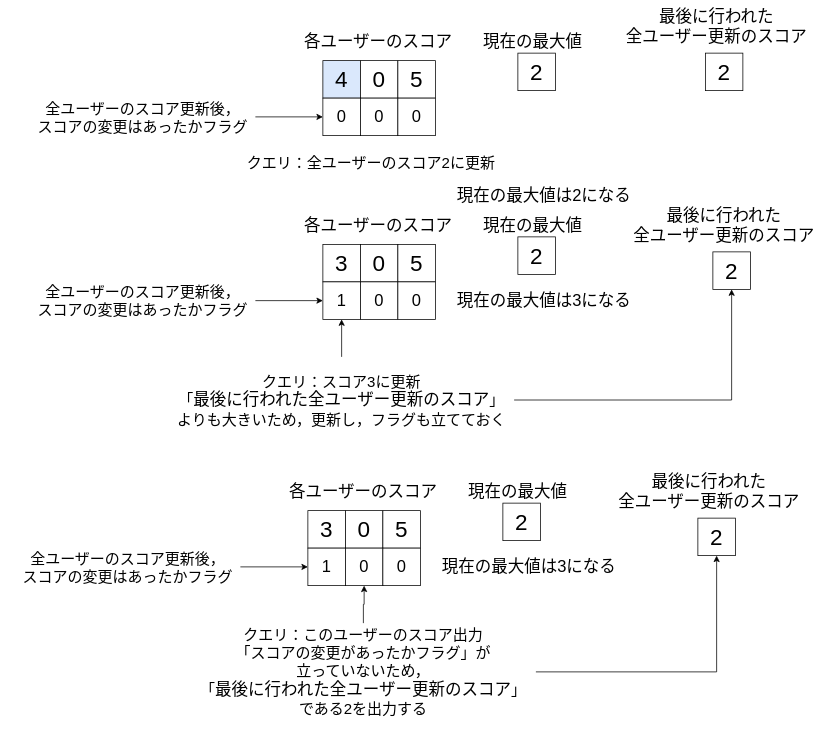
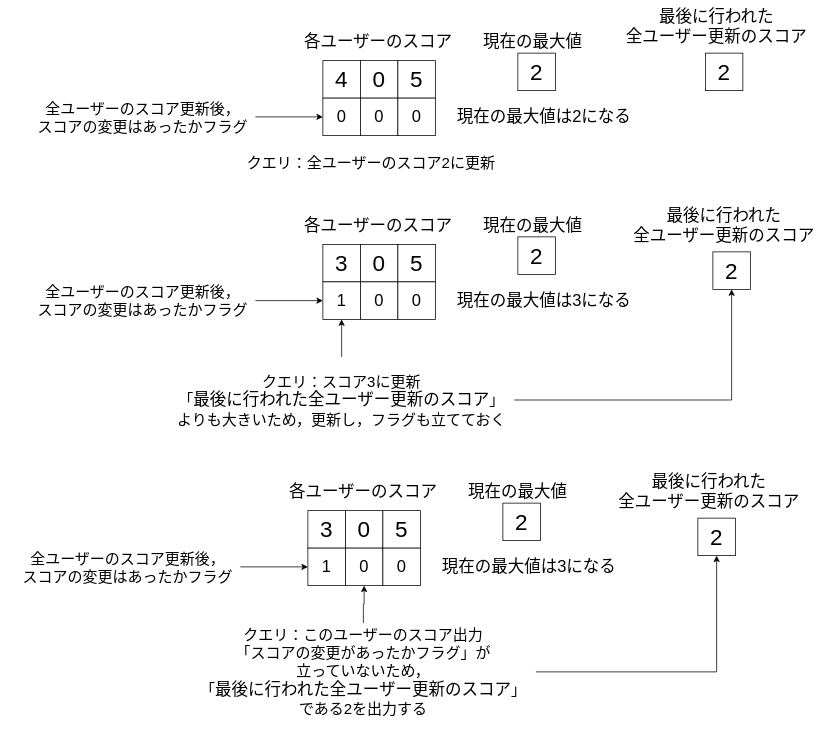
  <mxCell id="0" />
  <mxCell id="1" parent="0" />
- <mxCell id="2" value="&lt;font style=&quot;font-size: 30px&quot;&gt;4&lt;/font&gt;" style="whiteSpace=wrap;html=1;aspect=fixed;fillColor=#dae8fc;" vertex="1" parent="1"><mxGeometry x="430" y="80" width="50" height="50" as="geometry" /></mxCell>
+ <mxCell id="2" value="&lt;font style=&quot;font-size: 30px&quot;&gt;4&lt;/font&gt;" style="whiteSpace=wrap;html=1;aspect=fixed;" vertex="1" parent="1"><mxGeometry x="430" y="80" width="50" height="50" as="geometry" /></mxCell>
  <mxCell id="3" value="&lt;font style=&quot;font-size: 30px&quot;&gt;0&lt;/font&gt;" style="whiteSpace=wrap;html=1;aspect=fixed;" vertex="1" parent="1"><mxGeometry x="480" y="80" width="50" height="50" as="geometry" /></mxCell>
  <mxCell id="4" value="&lt;font style=&quot;font-size: 30px&quot;&gt;5&lt;/font&gt;" style="whiteSpace=wrap;html=1;aspect=fixed;" vertex="1" parent="1"><mxGeometry x="530" y="80" width="50" height="50" as="geometry" /></mxCell>
  <mxCell id="5" value="&lt;font style=&quot;font-size: 30px&quot;&gt;2&lt;/font&gt;" style="whiteSpace=wrap;html=1;aspect=fixed;" vertex="1" parent="1"><mxGeometry x="690" y="70" width="50" height="50" as="geometry" /></mxCell>
  <mxCell id="6" value="&lt;font style=&quot;font-size: 22px&quot;&gt;現在の最大値&lt;/font&gt;" style="text;html=1;strokeColor=none;fillColor=none;align=center;verticalAlign=middle;whiteSpace=wrap;rounded=0;" vertex="1" parent="1"><mxGeometry x="640" y="40" width="140" height="30" as="geometry" /></mxCell>
  <mxCell id="7" value="&lt;font style=&quot;font-size: 22px&quot;&gt;各ユーザーのスコア&lt;/font&gt;" style="text;html=1;strokeColor=none;fillColor=none;align=center;verticalAlign=middle;whiteSpace=wrap;rounded=0;" vertex="1" parent="1"><mxGeometry x="374" y="40" width="260" height="30" as="geometry" /></mxCell>
- <mxCell id="8" value="&lt;font style=&quot;font-size: 22px&quot;&gt;現在の最大値は2になる&lt;/font&gt;" style="text;html=1;strokeColor=none;fillColor=none;align=center;verticalAlign=middle;whiteSpace=wrap;rounded=0;" vertex="1" parent="1"><mxGeometry x="600" y="245" width="250" height="30" as="geometry" /></mxCell>
+ <mxCell id="8" value="&lt;font style=&quot;font-size: 22px&quot;&gt;現在の最大値は2になる&lt;/font&gt;" style="text;html=1;strokeColor=none;fillColor=none;align=center;verticalAlign=middle;whiteSpace=wrap;rounded=0;" vertex="1" parent="1"><mxGeometry x="600" y="140" width="250" height="30" as="geometry" /></mxCell>
  <mxCell id="9" value="&lt;font style=&quot;font-size: 20px&quot;&gt;クエリ：全ユーザーのスコア2に更新&lt;/font&gt;" style="text;html=1;strokeColor=none;fillColor=none;align=center;verticalAlign=middle;whiteSpace=wrap;rounded=0;" vertex="1" parent="1"><mxGeometry x="326.5" y="200" width="335" height="30" as="geometry" /></mxCell>
  <mxCell id="10" value="&lt;font style=&quot;font-size: 22px&quot;&gt;0&lt;/font&gt;" style="rounded=0;whiteSpace=wrap;html=1;" vertex="1" parent="1"><mxGeometry x="430" y="130" width="50" height="50" as="geometry" /></mxCell>
  <mxCell id="11" value="&lt;font style=&quot;font-size: 22px&quot;&gt;0&lt;/font&gt;" style="rounded=0;whiteSpace=wrap;html=1;" vertex="1" parent="1"><mxGeometry x="480" y="130" width="50" height="50" as="geometry" /></mxCell>
  <mxCell id="12" value="&lt;font style=&quot;font-size: 22px&quot;&gt;0&lt;/font&gt;" style="rounded=0;whiteSpace=wrap;html=1;" vertex="1" parent="1"><mxGeometry x="530" y="130" width="50" height="50" as="geometry" /></mxCell>
  <mxCell id="13" style="edgeStyle=orthogonalEdgeStyle;rounded=0;orthogonalLoop=1;jettySize=auto;html=1;entryX=0;entryY=0.5;entryDx=0;entryDy=0;" edge="1" parent="1" source="14" target="10"><mxGeometry relative="1" as="geometry" /></mxCell>
  <mxCell id="14" value="&lt;font style=&quot;font-size: 20px&quot;&gt;全ユーザーのスコア更新後，&lt;br&gt;スコアの変更はあったかフラグ&lt;/font&gt;" style="text;html=1;strokeColor=none;fillColor=none;align=center;verticalAlign=middle;whiteSpace=wrap;rounded=0;" vertex="1" parent="1"><mxGeometry x="40" y="140" width="300" height="30" as="geometry" /></mxCell>
  <mxCell id="15" value="&lt;font style=&quot;font-size: 30px&quot;&gt;3&lt;/font&gt;" style="whiteSpace=wrap;html=1;aspect=fixed;" vertex="1" parent="1"><mxGeometry x="430" y="325" width="50" height="50" as="geometry" /></mxCell>
  <mxCell id="16" value="&lt;font style=&quot;font-size: 30px&quot;&gt;0&lt;/font&gt;" style="whiteSpace=wrap;html=1;aspect=fixed;" vertex="1" parent="1"><mxGeometry x="480" y="325" width="50" height="50" as="geometry" /></mxCell>
  <mxCell id="17" value="&lt;font style=&quot;font-size: 30px&quot;&gt;5&lt;/font&gt;" style="whiteSpace=wrap;html=1;aspect=fixed;" vertex="1" parent="1"><mxGeometry x="530" y="325" width="50" height="50" as="geometry" /></mxCell>
  <mxCell id="18" value="&lt;font style=&quot;font-size: 30px&quot;&gt;2&lt;/font&gt;" style="whiteSpace=wrap;html=1;aspect=fixed;" vertex="1" parent="1"><mxGeometry x="690" y="315" width="50" height="50" as="geometry" /></mxCell>
  <mxCell id="19" value="&lt;font style=&quot;font-size: 22px&quot;&gt;現在の最大値&lt;/font&gt;" style="text;html=1;strokeColor=none;fillColor=none;align=center;verticalAlign=middle;whiteSpace=wrap;rounded=0;" vertex="1" parent="1"><mxGeometry x="640" y="285" width="140" height="30" as="geometry" /></mxCell>
  <mxCell id="20" value="&lt;font style=&quot;font-size: 22px&quot;&gt;各ユーザーのスコア&lt;/font&gt;" style="text;html=1;strokeColor=none;fillColor=none;align=center;verticalAlign=middle;whiteSpace=wrap;rounded=0;" vertex="1" parent="1"><mxGeometry x="374" y="285" width="260" height="30" as="geometry" /></mxCell>
  <mxCell id="21" value="&lt;font style=&quot;font-size: 22px&quot;&gt;現在の最大値は3になる&lt;/font&gt;" style="text;html=1;strokeColor=none;fillColor=none;align=center;verticalAlign=middle;whiteSpace=wrap;rounded=0;" vertex="1" parent="1"><mxGeometry x="600" y="385" width="250" height="30" as="geometry" /></mxCell>
  <mxCell id="22" style="edgeStyle=orthogonalEdgeStyle;rounded=0;orthogonalLoop=1;jettySize=auto;html=1;entryX=0.5;entryY=1;entryDx=0;entryDy=0;" edge="1" parent="1" source="24" target="25"><mxGeometry relative="1" as="geometry" /></mxCell>
  <mxCell id="23" style="edgeStyle=orthogonalEdgeStyle;rounded=0;orthogonalLoop=1;jettySize=auto;html=1;entryX=0.5;entryY=1;entryDx=0;entryDy=0;" edge="1" parent="1" source="24" target="32"><mxGeometry relative="1" as="geometry"><mxPoint x="670" y="490" as="targetPoint" /></mxGeometry></mxCell>
  <mxCell id="24" value="&lt;font style=&quot;font-size: 20px&quot;&gt;クエリ：スコア3に更新&lt;br&gt;「&lt;span style=&quot;font-size: 22px&quot;&gt;最後に行われた&lt;/span&gt;&lt;span style=&quot;font-size: 22px&quot;&gt;全ユーザー更新のスコア&lt;/span&gt;」&lt;br&gt;よりも大きいため，更新し，フラグも立てておく&lt;br&gt;&lt;/font&gt;" style="text;html=1;strokeColor=none;fillColor=none;align=center;verticalAlign=middle;whiteSpace=wrap;rounded=0;" vertex="1" parent="1"><mxGeometry x="225" y="475" width="460" height="115" as="geometry" /></mxCell>
  <mxCell id="25" value="&lt;font style=&quot;font-size: 22px&quot;&gt;1&lt;/font&gt;" style="rounded=0;whiteSpace=wrap;html=1;" vertex="1" parent="1"><mxGeometry x="430" y="375" width="50" height="50" as="geometry" /></mxCell>
  <mxCell id="26" value="&lt;font style=&quot;font-size: 22px&quot;&gt;0&lt;/font&gt;" style="rounded=0;whiteSpace=wrap;html=1;" vertex="1" parent="1"><mxGeometry x="480" y="375" width="50" height="50" as="geometry" /></mxCell>
  <mxCell id="27" value="&lt;font style=&quot;font-size: 22px&quot;&gt;0&lt;/font&gt;" style="rounded=0;whiteSpace=wrap;html=1;" vertex="1" parent="1"><mxGeometry x="530" y="375" width="50" height="50" as="geometry" /></mxCell>
  <mxCell id="28" style="edgeStyle=orthogonalEdgeStyle;rounded=0;orthogonalLoop=1;jettySize=auto;html=1;entryX=0;entryY=0.5;entryDx=0;entryDy=0;" edge="1" parent="1" source="29" target="25"><mxGeometry relative="1" as="geometry" /></mxCell>
  <mxCell id="29" value="&lt;font style=&quot;font-size: 20px&quot;&gt;全ユーザーのスコア更新後，&lt;br&gt;スコアの変更はあったかフラグ&lt;/font&gt;" style="text;html=1;strokeColor=none;fillColor=none;align=center;verticalAlign=middle;whiteSpace=wrap;rounded=0;" vertex="1" parent="1"><mxGeometry x="40" y="385" width="300" height="30" as="geometry" /></mxCell>
  <mxCell id="30" value="&lt;font style=&quot;font-size: 30px&quot;&gt;2&lt;/font&gt;" style="whiteSpace=wrap;html=1;aspect=fixed;" vertex="1" parent="1"><mxGeometry x="940" y="70" width="50" height="50" as="geometry" /></mxCell>
  <mxCell id="31" value="&lt;font style=&quot;font-size: 22px&quot;&gt;最後に行われた&lt;br&gt;全ユーザー更新のスコア&lt;/font&gt;" style="text;html=1;strokeColor=none;fillColor=none;align=center;verticalAlign=middle;whiteSpace=wrap;rounded=0;" vertex="1" parent="1"><mxGeometry x="830" y="20" width="250" height="30" as="geometry" /></mxCell>
  <mxCell id="32" value="&lt;font style=&quot;font-size: 30px&quot;&gt;2&lt;/font&gt;" style="whiteSpace=wrap;html=1;aspect=fixed;" vertex="1" parent="1"><mxGeometry x="950" y="335" width="50" height="50" as="geometry" /></mxCell>
  <mxCell id="33" value="&lt;font style=&quot;font-size: 22px&quot;&gt;最後に行われた&lt;br&gt;全ユーザー更新のスコア&lt;/font&gt;" style="text;html=1;strokeColor=none;fillColor=none;align=center;verticalAlign=middle;whiteSpace=wrap;rounded=0;" vertex="1" parent="1"><mxGeometry x="840" y="285" width="250" height="30" as="geometry" /></mxCell>
  <mxCell id="34" value="&lt;font style=&quot;font-size: 30px&quot;&gt;3&lt;/font&gt;" style="whiteSpace=wrap;html=1;aspect=fixed;" vertex="1" parent="1"><mxGeometry x="410" y="680" width="50" height="50" as="geometry" /></mxCell>
  <mxCell id="35" value="&lt;font style=&quot;font-size: 30px&quot;&gt;0&lt;/font&gt;" style="whiteSpace=wrap;html=1;aspect=fixed;" vertex="1" parent="1"><mxGeometry x="460" y="680" width="50" height="50" as="geometry" /></mxCell>
  <mxCell id="36" value="&lt;font style=&quot;font-size: 30px&quot;&gt;5&lt;/font&gt;" style="whiteSpace=wrap;html=1;aspect=fixed;" vertex="1" parent="1"><mxGeometry x="510" y="680" width="50" height="50" as="geometry" /></mxCell>
  <mxCell id="37" value="&lt;font style=&quot;font-size: 30px&quot;&gt;2&lt;/font&gt;" style="whiteSpace=wrap;html=1;aspect=fixed;" vertex="1" parent="1"><mxGeometry x="670" y="670" width="50" height="50" as="geometry" /></mxCell>
  <mxCell id="38" value="&lt;font style=&quot;font-size: 22px&quot;&gt;現在の最大値&lt;/font&gt;" style="text;html=1;strokeColor=none;fillColor=none;align=center;verticalAlign=middle;whiteSpace=wrap;rounded=0;" vertex="1" parent="1"><mxGeometry x="620" y="640" width="140" height="30" as="geometry" /></mxCell>
  <mxCell id="39" value="&lt;font style=&quot;font-size: 22px&quot;&gt;各ユーザーのスコア&lt;/font&gt;" style="text;html=1;strokeColor=none;fillColor=none;align=center;verticalAlign=middle;whiteSpace=wrap;rounded=0;" vertex="1" parent="1"><mxGeometry x="354" y="640" width="260" height="30" as="geometry" /></mxCell>
  <mxCell id="40" value="&lt;font style=&quot;font-size: 22px&quot;&gt;現在の最大値は3になる&lt;/font&gt;" style="text;html=1;strokeColor=none;fillColor=none;align=center;verticalAlign=middle;whiteSpace=wrap;rounded=0;" vertex="1" parent="1"><mxGeometry x="580" y="740" width="250" height="30" as="geometry" /></mxCell>
  <mxCell id="41" style="edgeStyle=orthogonalEdgeStyle;rounded=0;orthogonalLoop=1;jettySize=auto;html=1;entryX=0.5;entryY=1;entryDx=0;entryDy=0;" edge="1" parent="1" source="43" target="45"><mxGeometry relative="1" as="geometry" /></mxCell>
  <mxCell id="42" style="edgeStyle=orthogonalEdgeStyle;rounded=0;orthogonalLoop=1;jettySize=auto;html=1;entryX=0.5;entryY=1;entryDx=0;entryDy=0;" edge="1" parent="1" source="43" target="49"><mxGeometry relative="1" as="geometry"><mxPoint x="650" y="845" as="targetPoint" /></mxGeometry></mxCell>
  <mxCell id="43" value="&lt;font style=&quot;font-size: 20px&quot;&gt;クエリ：このユーザーのスコア出力&lt;br&gt;「スコアの変更があったかフラグ」が&lt;br&gt;立っていないため，&lt;br&gt;「&lt;span style=&quot;font-size: 22px&quot;&gt;最後に行われた&lt;/span&gt;&lt;span style=&quot;font-size: 22px&quot;&gt;全ユーザー更新のスコア&lt;/span&gt;」&lt;br&gt;である2を出力する&lt;br&gt;&lt;/font&gt;" style="text;html=1;strokeColor=none;fillColor=none;align=center;verticalAlign=middle;whiteSpace=wrap;rounded=0;" vertex="1" parent="1"><mxGeometry x="254" y="830" width="460" height="130" as="geometry" /></mxCell>
  <mxCell id="44" value="&lt;font style=&quot;font-size: 22px&quot;&gt;1&lt;/font&gt;" style="rounded=0;whiteSpace=wrap;html=1;" vertex="1" parent="1"><mxGeometry x="410" y="730" width="50" height="50" as="geometry" /></mxCell>
  <mxCell id="45" value="&lt;font style=&quot;font-size: 22px&quot;&gt;0&lt;/font&gt;" style="rounded=0;whiteSpace=wrap;html=1;" vertex="1" parent="1"><mxGeometry x="460" y="730" width="50" height="50" as="geometry" /></mxCell>
  <mxCell id="46" value="&lt;font style=&quot;font-size: 22px&quot;&gt;0&lt;/font&gt;" style="rounded=0;whiteSpace=wrap;html=1;" vertex="1" parent="1"><mxGeometry x="510" y="730" width="50" height="50" as="geometry" /></mxCell>
  <mxCell id="47" style="edgeStyle=orthogonalEdgeStyle;rounded=0;orthogonalLoop=1;jettySize=auto;html=1;entryX=0;entryY=0.5;entryDx=0;entryDy=0;" edge="1" parent="1" source="48" target="44"><mxGeometry relative="1" as="geometry" /></mxCell>
  <mxCell id="48" value="&lt;font style=&quot;font-size: 20px&quot;&gt;全ユーザーのスコア更新後，&lt;br&gt;スコアの変更はあったかフラグ&lt;/font&gt;" style="text;html=1;strokeColor=none;fillColor=none;align=center;verticalAlign=middle;whiteSpace=wrap;rounded=0;" vertex="1" parent="1"><mxGeometry x="20" y="740" width="300" height="30" as="geometry" /></mxCell>
  <mxCell id="49" value="&lt;font style=&quot;font-size: 30px&quot;&gt;2&lt;/font&gt;" style="whiteSpace=wrap;html=1;aspect=fixed;" vertex="1" parent="1"><mxGeometry x="930" y="690" width="50" height="50" as="geometry" /></mxCell>
  <mxCell id="50" value="&lt;font style=&quot;font-size: 22px&quot;&gt;最後に行われた&lt;br&gt;全ユーザー更新のスコア&lt;/font&gt;" style="text;html=1;strokeColor=none;fillColor=none;align=center;verticalAlign=middle;whiteSpace=wrap;rounded=0;" vertex="1" parent="1"><mxGeometry x="820" y="640" width="250" height="30" as="geometry" /></mxCell>
